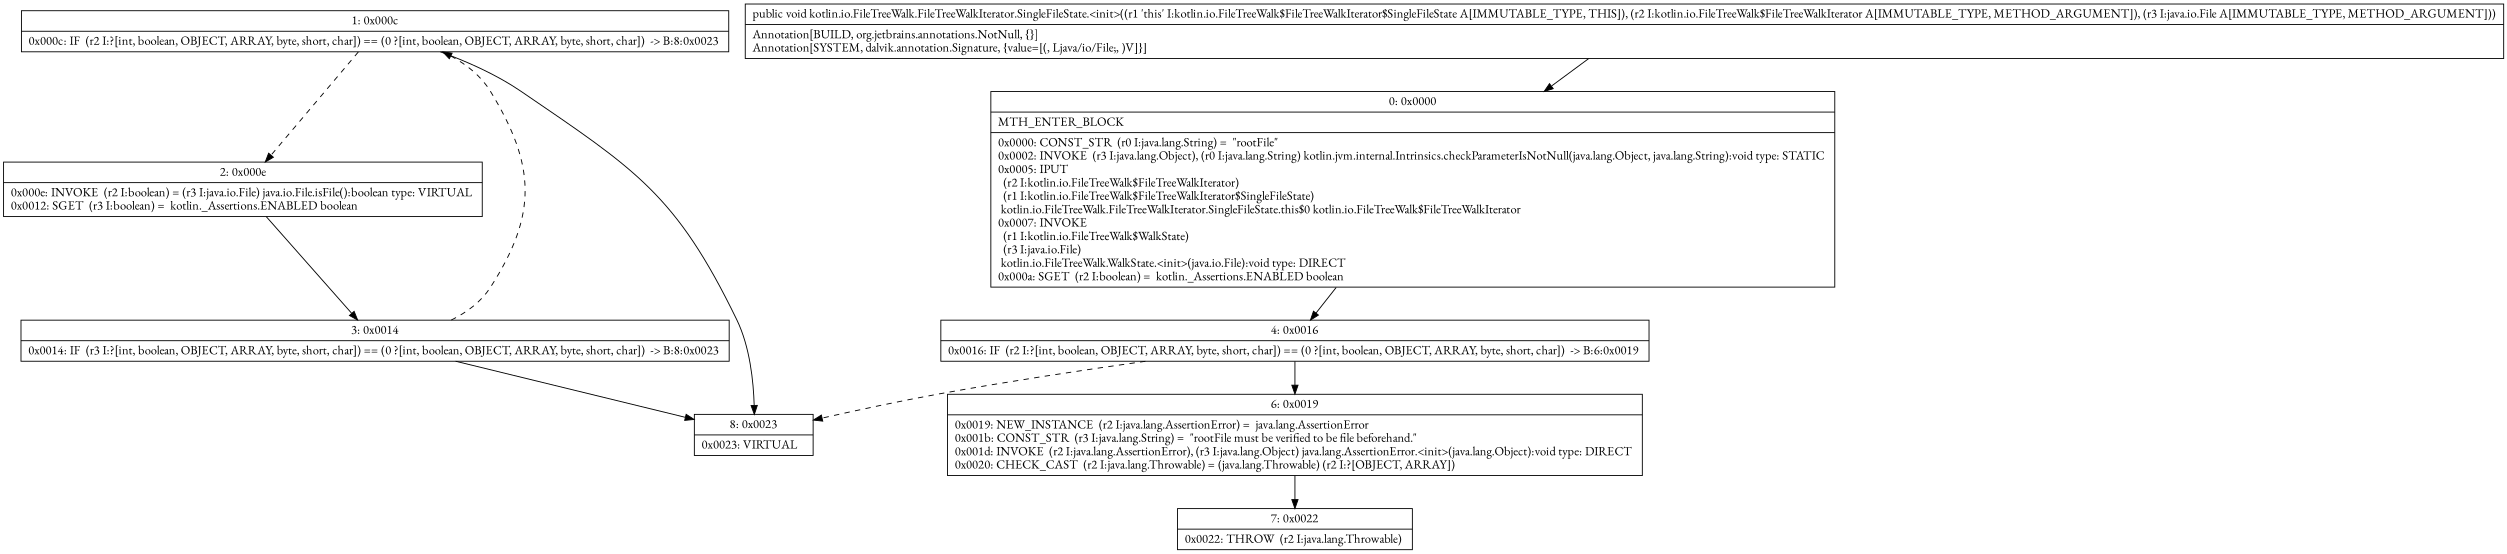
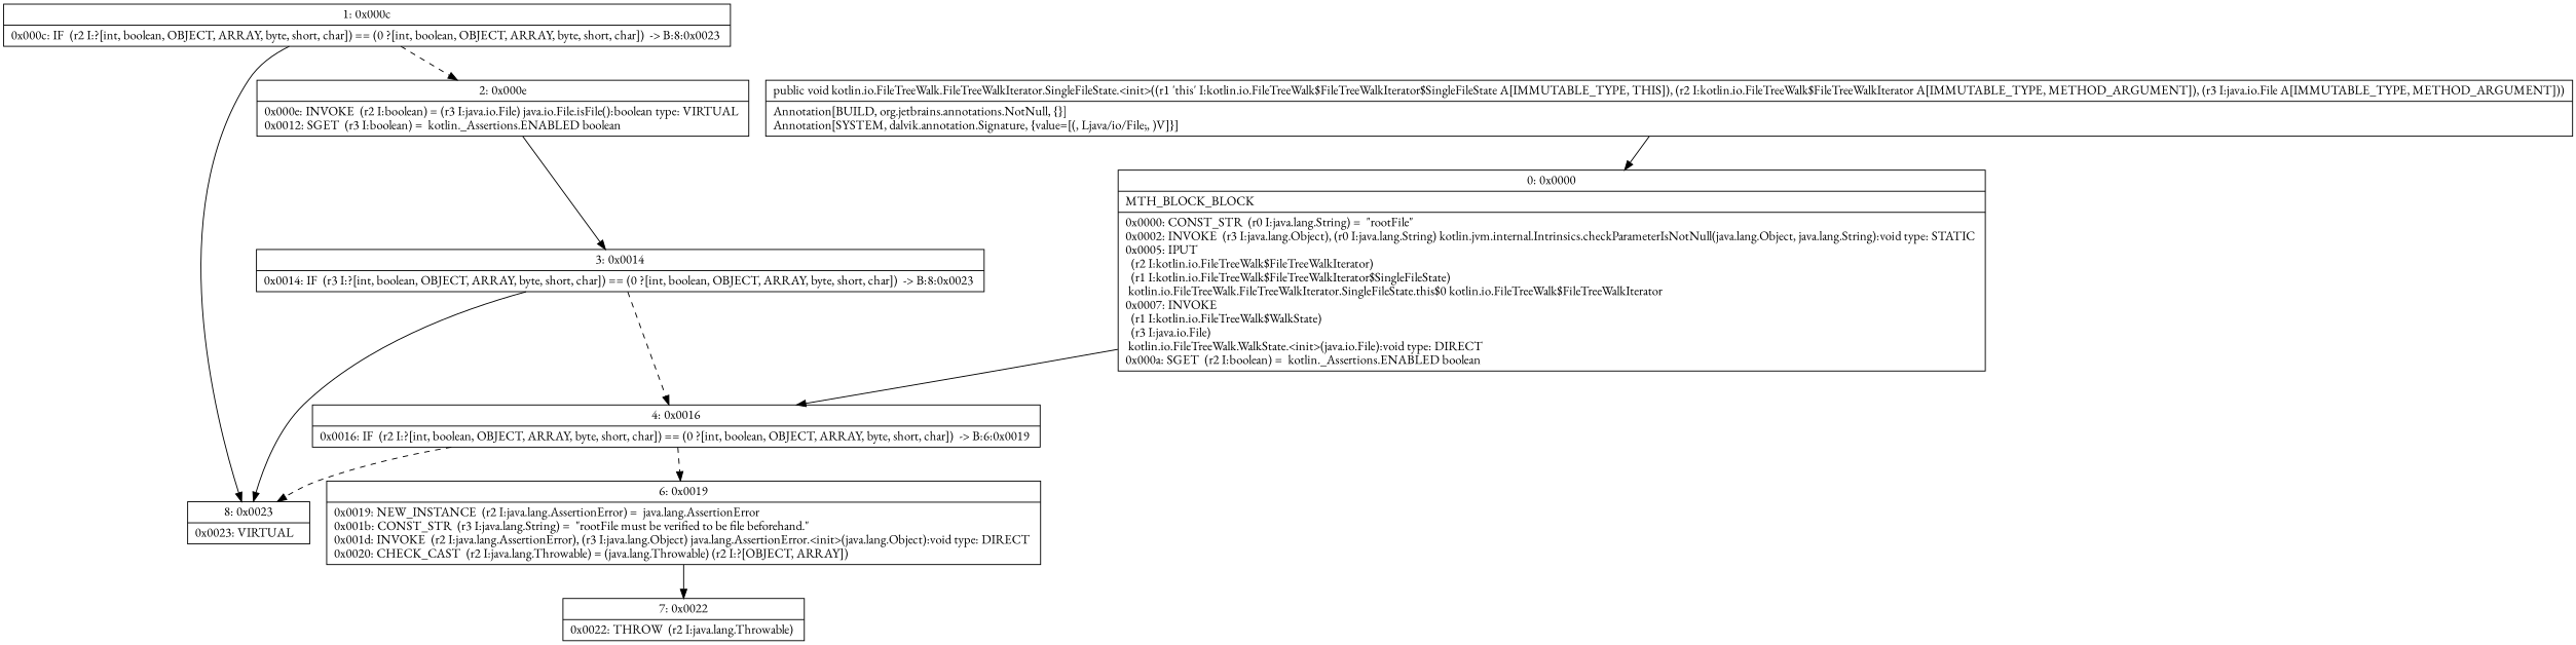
  digraph {
    fontname="EB Garamond"
    node [fontname="EB Garamond" shape=record]
    edge [fontname="EB Garamond"]
-   n1 [label="{0\:\ 0x0000|MTH_ENTER_BLOCK\l|0x0000: CONST_STR  (r0 I:java.lang.String) =  \"rootFile\" \l0x0002: INVOKE  (r3 I:java.lang.Object), (r0 I:java.lang.String) kotlin.jvm.internal.Intrinsics.checkParameterIsNotNull(java.lang.Object, java.lang.String):void type: STATIC \l0x0005: IPUT  \l  (r2 I:kotlin.io.FileTreeWalk$FileTreeWalkIterator)\l  (r1 I:kotlin.io.FileTreeWalk$FileTreeWalkIterator$SingleFileState)\l kotlin.io.FileTreeWalk.FileTreeWalkIterator.SingleFileState.this$0 kotlin.io.FileTreeWalk$FileTreeWalkIterator \l0x0007: INVOKE  \l  (r1 I:kotlin.io.FileTreeWalk$WalkState)\l  (r3 I:java.io.File)\l kotlin.io.FileTreeWalk.WalkState.\<init\>(java.io.File):void type: DIRECT \l0x000a: SGET  (r2 I:boolean) =  kotlin._Assertions.ENABLED boolean \l}"]
+   n1 [label="{0\:\ 0x0000|MTH_BLOCK_BLOCK\l|0x0000: CONST_STR  (r0 I:java.lang.String) =  \"rootFile\" \l0x0002: INVOKE  (r3 I:java.lang.Object), (r0 I:java.lang.String) kotlin.jvm.internal.Intrinsics.checkParameterIsNotNull(java.lang.Object, java.lang.String):void type: STATIC \l0x0005: IPUT  \l  (r2 I:kotlin.io.FileTreeWalk$FileTreeWalkIterator)\l  (r1 I:kotlin.io.FileTreeWalk$FileTreeWalkIterator$SingleFileState)\l kotlin.io.FileTreeWalk.FileTreeWalkIterator.SingleFileState.this$0 kotlin.io.FileTreeWalk$FileTreeWalkIterator \l0x0007: INVOKE  \l  (r1 I:kotlin.io.FileTreeWalk$WalkState)\l  (r3 I:java.io.File)\l kotlin.io.FileTreeWalk.WalkState.\<init\>(java.io.File):void type: DIRECT \l0x000a: SGET  (r2 I:boolean) =  kotlin._Assertions.ENABLED boolean \l}"]
    n2 [label="{4\:\ 0x0016|0x0016: IF  (r2 I:?[int, boolean, OBJECT, ARRAY, byte, short, char]) == (0 ?[int, boolean, OBJECT, ARRAY, byte, short, char])  \-\> B:6:0x0019 \l}"]
    n3 [label="{1\:\ 0x000c|0x000c: IF  (r2 I:?[int, boolean, OBJECT, ARRAY, byte, short, char]) == (0 ?[int, boolean, OBJECT, ARRAY, byte, short, char])  \-\> B:8:0x0023 \l}"]
    n4 [label="{2\:\ 0x000e|0x000e: INVOKE  (r2 I:boolean) = (r3 I:java.io.File) java.io.File.isFile():boolean type: VIRTUAL \l0x0012: SGET  (r3 I:boolean) =  kotlin._Assertions.ENABLED boolean \l}"]
    n5 [label="{8\:\ 0x0023|0x0023: VIRTUAL   \l}"]
    n6 [label="{3\:\ 0x0014|0x0014: IF  (r3 I:?[int, boolean, OBJECT, ARRAY, byte, short, char]) == (0 ?[int, boolean, OBJECT, ARRAY, byte, short, char])  \-\> B:8:0x0023 \l}"]
    n7 [label="{6\:\ 0x0019|0x0019: NEW_INSTANCE  (r2 I:java.lang.AssertionError) =  java.lang.AssertionError \l0x001b: CONST_STR  (r3 I:java.lang.String) =  \"rootFile must be verified to be file beforehand.\" \l0x001d: INVOKE  (r2 I:java.lang.AssertionError), (r3 I:java.lang.Object) java.lang.AssertionError.\<init\>(java.lang.Object):void type: DIRECT \l0x0020: CHECK_CAST  (r2 I:java.lang.Throwable) = (java.lang.Throwable) (r2 I:?[OBJECT, ARRAY]) \l}"]
    n8 [label="{7\:\ 0x0022|0x0022: THROW  (r2 I:java.lang.Throwable) \l}"]
    n9 [label="{public void kotlin.io.FileTreeWalk.FileTreeWalkIterator.SingleFileState.\<init\>((r1 'this' I:kotlin.io.FileTreeWalk$FileTreeWalkIterator$SingleFileState A[IMMUTABLE_TYPE, THIS]), (r2 I:kotlin.io.FileTreeWalk$FileTreeWalkIterator A[IMMUTABLE_TYPE, METHOD_ARGUMENT]), (r3 I:java.io.File A[IMMUTABLE_TYPE, METHOD_ARGUMENT]))  | Annotation[BUILD, org.jetbrains.annotations.NotNull, \{\}]\lAnnotation[SYSTEM, dalvik.annotation.Signature, \{value=[(, Ljava\/io\/File;, )V]\}]\l}"]
    n1 -> n2
    n2 -> n5 [style=dashed]
-   n2 -> n7
+   n2 -> n7 [style=dashed]
    n3 -> n4 [style=dashed]
    n3 -> n5
    n4 -> n6
-   n6 -> n3 [style=dashed]
+   n6 -> n2 [style=dashed]
    n6 -> n5
    n7 -> n8
    n9 -> n1
  }
